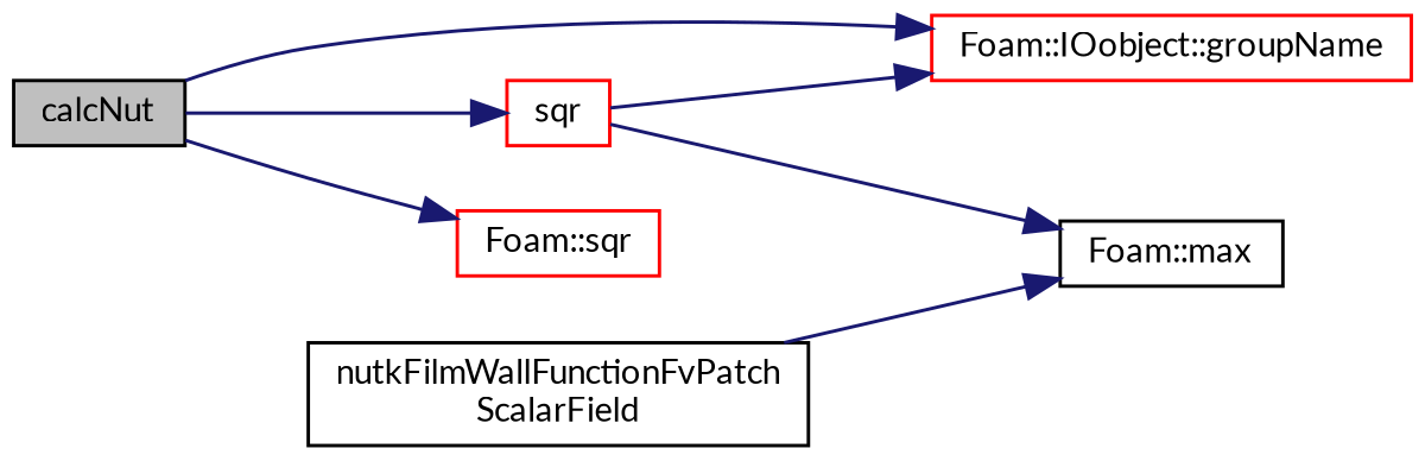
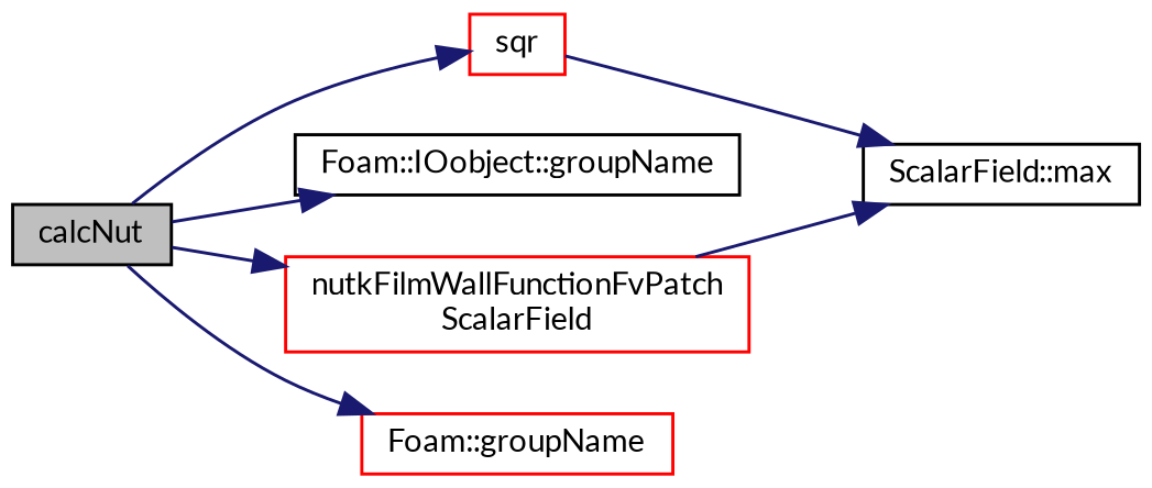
  digraph {
    fontname=Lato
    rankdir=LR
    node [color=black fontname=Lato fontsize=10 shape=record]
    edge [color=midnightblue fontname=Lato fontsize=10 labelfontname=Helvetica labelfontsize=10 style=solid]
    n1 [fillcolor=grey75 fontcolor=black height=0.2 label=calcNut style=filled width=0.4]
    n2 [color=red height=0.2 label=sqr width=0.4]
-   n3 [color=red height=0.2 label="Foam::IOobject::groupName" width=0.4]
-   n4 [height=0.2 label="nutkFilmWallFunctionFvPatch\lScalarField" width=0.4]
-   n5 [color=red height=0.2 label="Foam::sqr" width=0.4]
-   n6 [height=0.2 label="Foam::max" width=0.4]
+   n3 [height=0.2 label="Foam::IOobject::groupName" width=0.4]
+   n4 [color=red height=0.2 label="nutkFilmWallFunctionFvPatch\lScalarField" width=0.4]
+   n5 [color=red height=0.2 label="Foam::groupName" width=0.4]
+   n6 [height=0.2 label="ScalarField::max" width=0.4]
    n1 -> n2
    n1 -> n3
+   n1 -> n4
    n1 -> n5
-   n2 -> n3
    n2 -> n6
    n4 -> n6
  }
